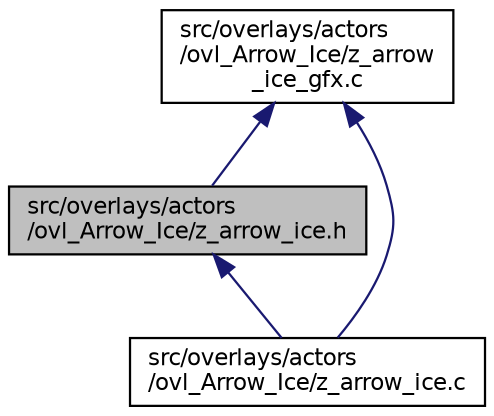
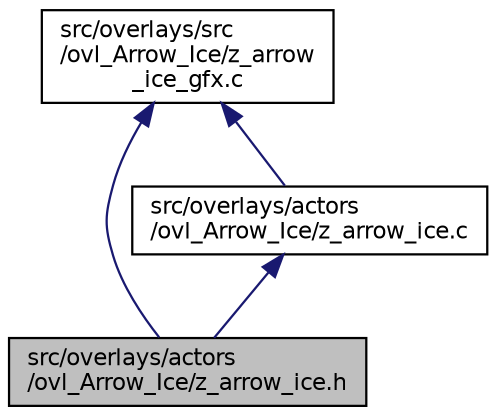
  digraph {
    node [color=black fillcolor=white fontname=Helvetica fontsize=10 shape=record style=filled]
    edge [color=midnightblue dir=back fontname=Helvetica fontsize=10 labelfontname=Helvetica labelfontsize=10 style=solid]
    n1 [fillcolor=grey75 fontcolor=black height=0.2 label="src/overlays/actors\l/ovl_Arrow_Ice/z_arrow_ice.h" width=0.4]
    n2 [height=0.2 label="src/overlays/actors\l/ovl_Arrow_Ice/z_arrow_ice.c" width=0.4]
-   n3 [height=0.2 label="src/overlays/actors\l/ovl_Arrow_Ice/z_arrow\l_ice_gfx.c" width=0.4]
-   n1 -> n2
+   n3 [height=0.2 label="src/overlays/src\l/ovl_Arrow_Ice/z_arrow\l_ice_gfx.c" width=0.4]
+   n2 -> n1
    n3 -> n1
    n3 -> n2
  }
